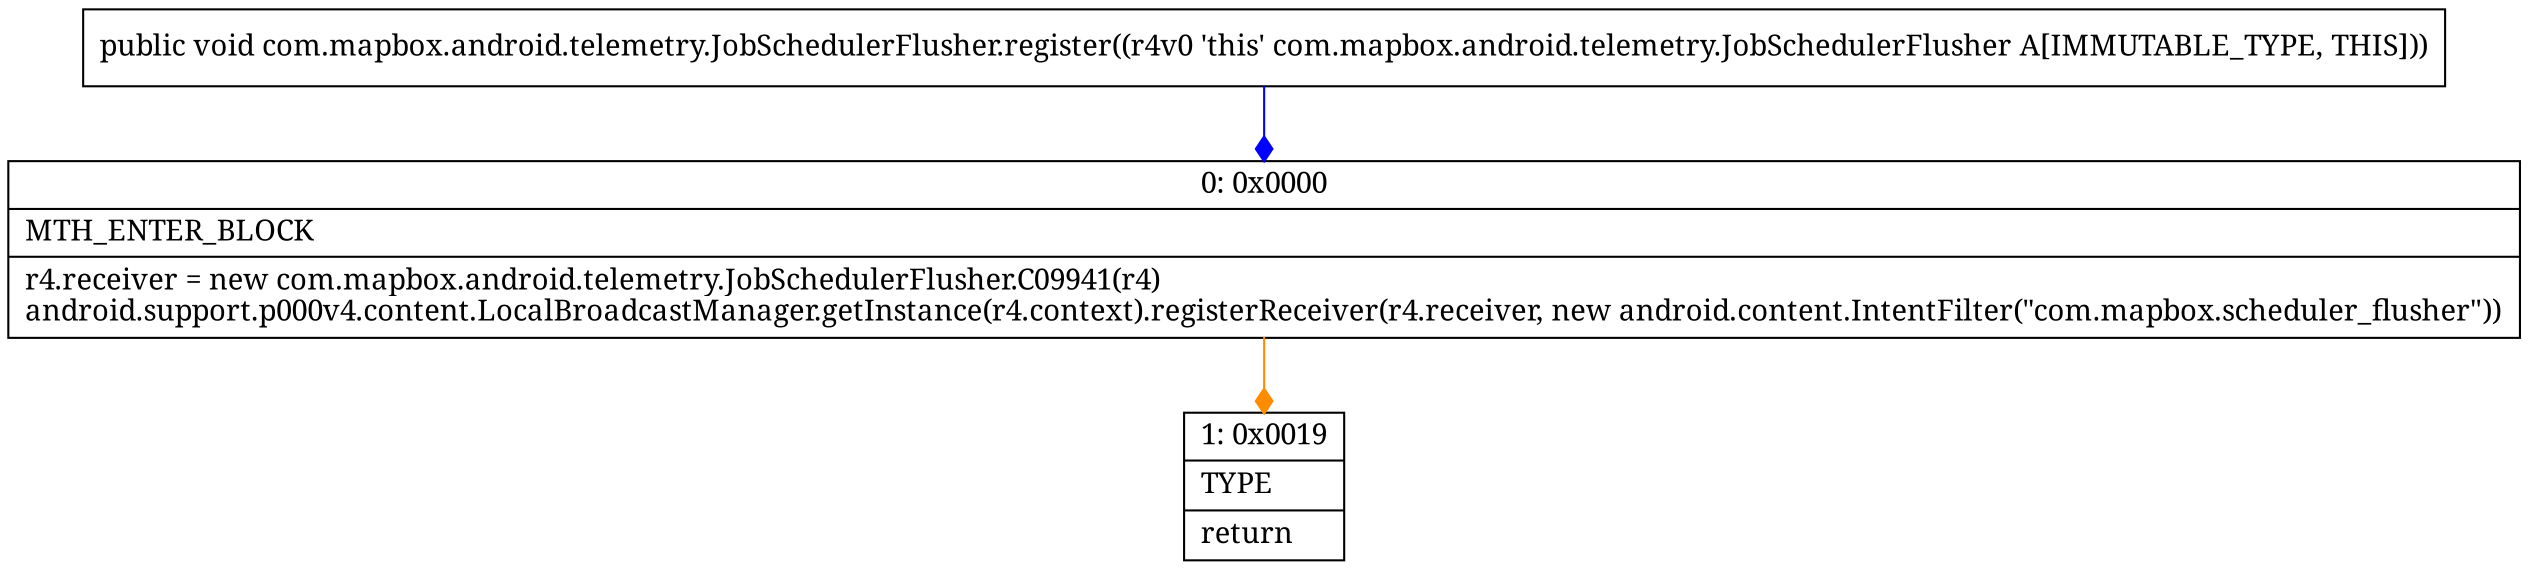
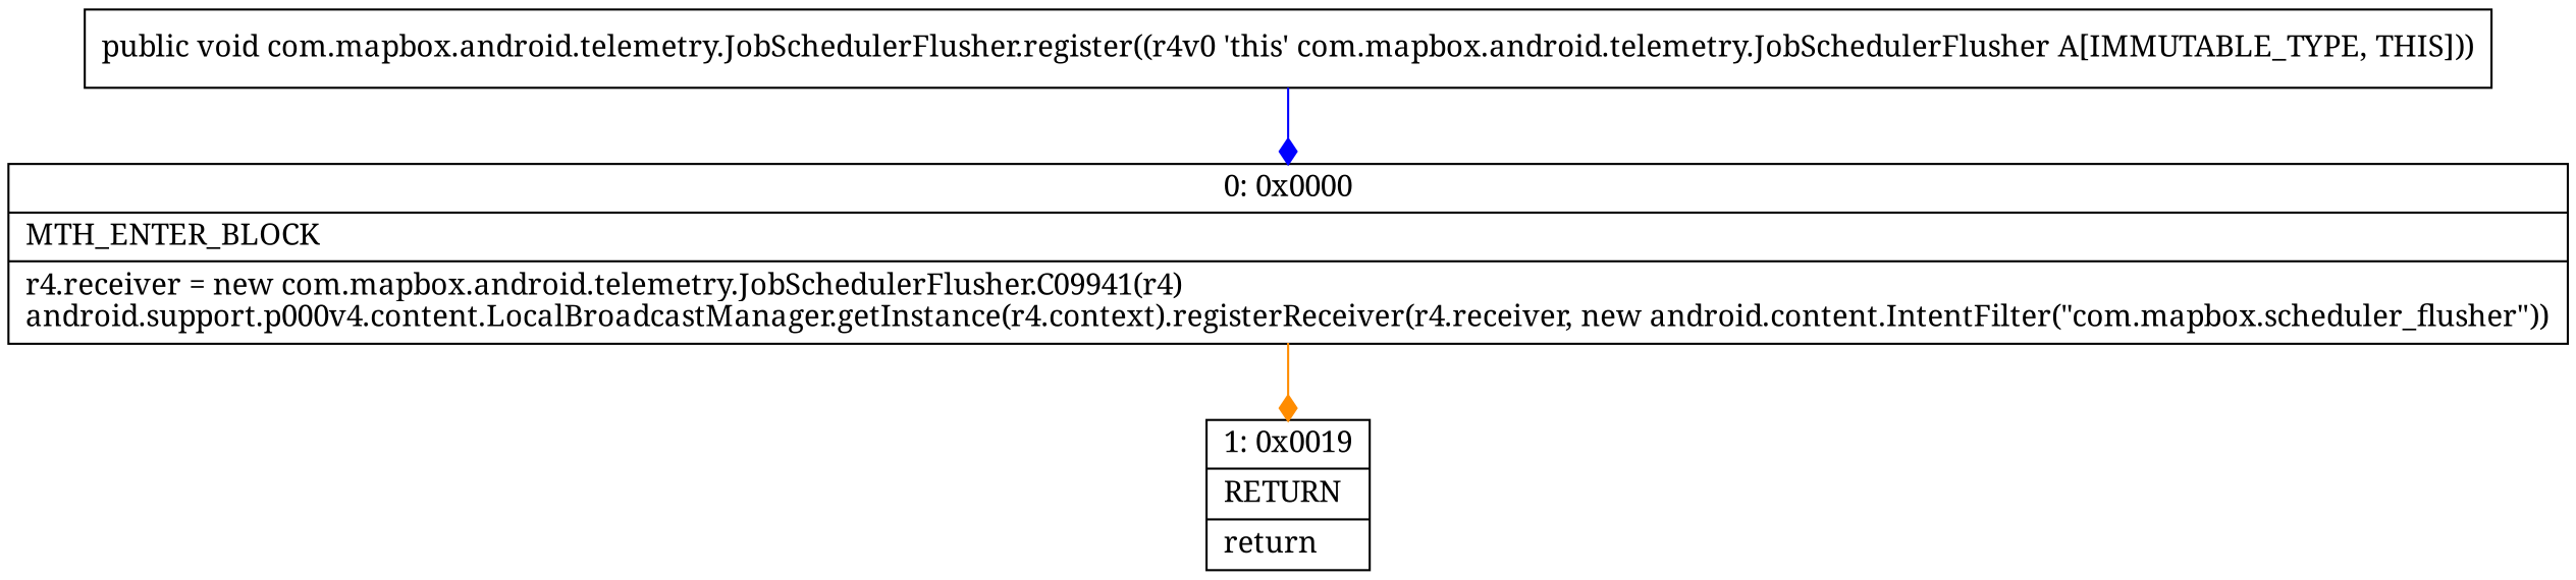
  digraph {
    fontname="Noto Serif"
    node [shape=record fontname="Noto Serif"]
    edge [arrowhead=diamond fontname="Noto Serif"]
    n1 [label="{0\:\ 0x0000|MTH_ENTER_BLOCK\l|r4.receiver = new com.mapbox.android.telemetry.JobSchedulerFlusher.C09941(r4)\landroid.support.p000v4.content.LocalBroadcastManager.getInstance(r4.context).registerReceiver(r4.receiver, new android.content.IntentFilter(\"com.mapbox.scheduler_flusher\"))\l}"]
-   n2 [label="{1\:\ 0x0019|TYPE\l|return\l}"]
+   n2 [label="{1\:\ 0x0019|RETURN\l|return\l}"]
    n3 [label="{public void com.mapbox.android.telemetry.JobSchedulerFlusher.register((r4v0 'this' com.mapbox.android.telemetry.JobSchedulerFlusher A[IMMUTABLE_TYPE, THIS])) }"]
    n1 -> n2 [color=darkorange]
    n3 -> n1 [color=blue]
  }
